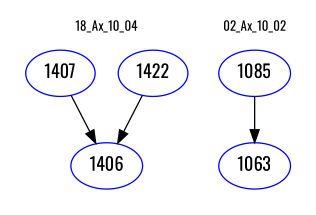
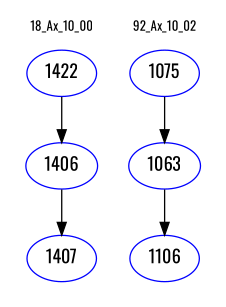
  digraph {
    fontname=Oswald
    node [color=blue fontname=Oswald]
    edge [color=black fontname=Oswald]
    n1 [label=1406]
    n2 [label=1422]
    n3 [label=1407]
    n4 [label=1063]
-   n5 [label=1085]
+   n5 [label=1075]
+   n6 [label=1106]
    subgraph cluster_1 {
      color=white
      fontsize=10
-     label="18_Ax_10_04"
+     label="18_Ax_10_00"
      n1
      n2
      n3
    }
    subgraph cluster_2 {
      color=white
      fontsize=10
-     label="02_Ax_10_02"
+     label="92_Ax_10_02"
      n4
      n5
+     n6
    }
-   n3 -> n1
+   n1 -> n3
    n2 -> n1
+   n4 -> n6
    n5 -> n4
  }
